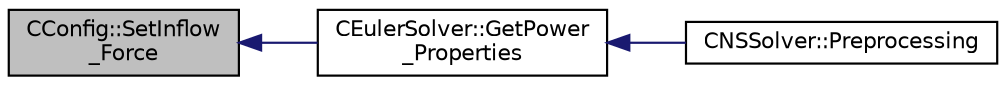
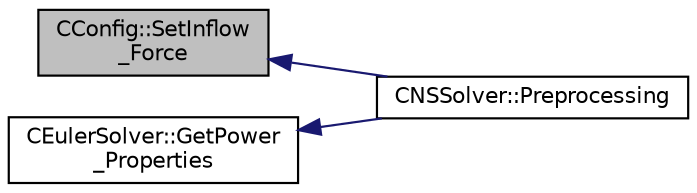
  digraph {
    rankdir=LR
    node [color=black fillcolor=white fontname=Helvetica fontsize=10 shape=record style=filled]
    edge [color=midnightblue dir=back fontname=Helvetica fontsize=10 labelfontname=Helvetica labelfontsize=10 style=solid]
    n1 [fillcolor=grey75 fontcolor=black height=0.2 label="CConfig::SetInflow\l_Force" width=0.4]
    n2 [height=0.2 label="CEulerSolver::GetPower\l_Properties" width=0.4]
    n3 [height=0.2 label="CNSSolver::Preprocessing" width=0.4]
-   n1 -> n2
+   n1 -> n3
    n2 -> n3
  }
